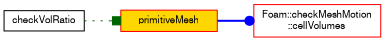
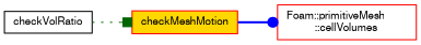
  digraph {
    rankdir=LR
    node [color=red fillcolor=white fontname=FreeSans fontsize=10 shape=record style=filled]
    edge [fontname=FreeSans fontsize=10 labelfontname=FreeSans labelfontsize=10]
    n1 [color=black fontcolor=black height=0.2 label=checkVolRatio width=0.4]
-   n2 [fillcolor=gold height=0.2 label=primitiveMesh width=0.4]
-   n3 [height=0.2 label="Foam::checkMeshMotion\l::cellVolumes" width=0.4]
+   n2 [fillcolor=gold height=0.2 label=checkMeshMotion width=0.4]
+   n3 [height=0.2 label="Foam::primitiveMesh\l::cellVolumes" width=0.4]
    n1 -> n2 [arrowhead=box color=darkgreen style=dotted]
    n2 -> n3 [arrowhead=dot color=blue style=bold]
  }
